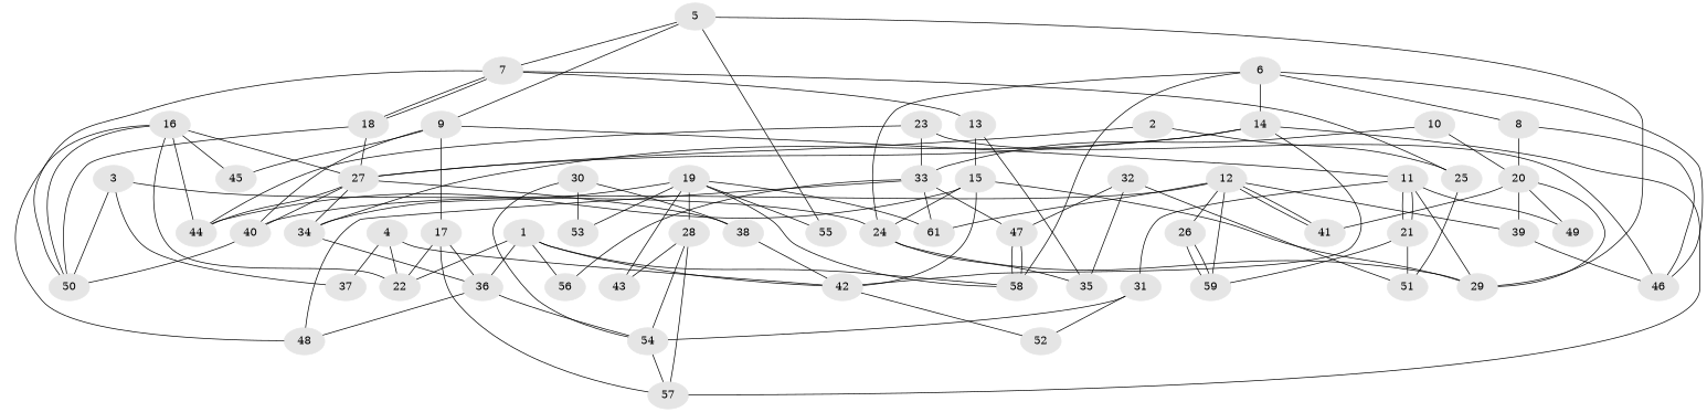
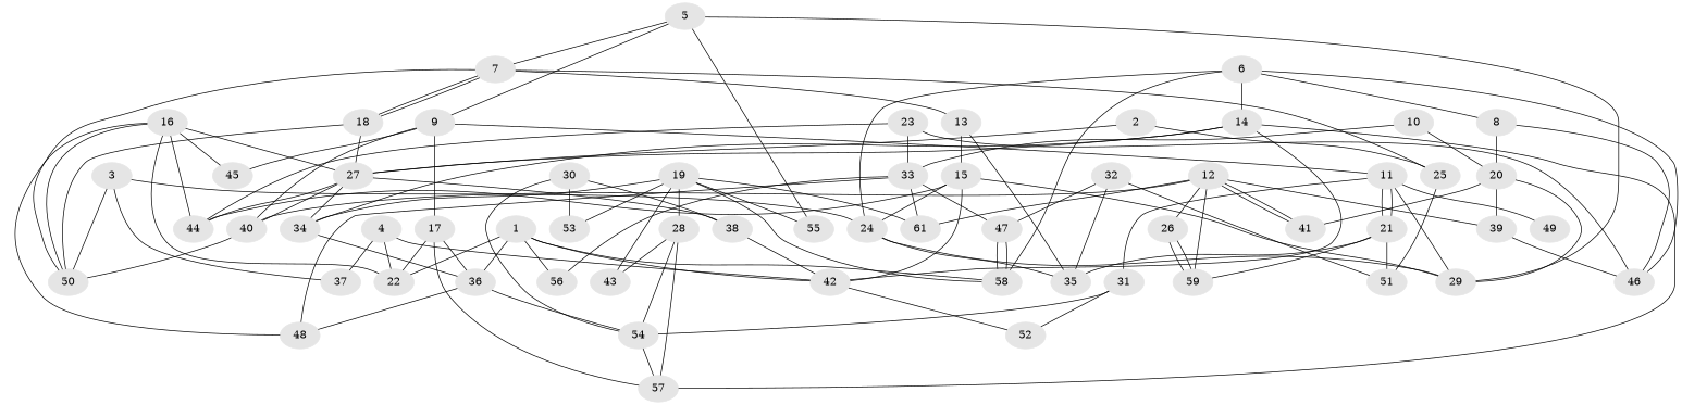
  graph {
    node [color=gray90 style=filled]
    1
    22
    36
    42
    56
    58
    48
    54
    52
    2
    25
    27
    51
    40
    34
    44
    38
    3
    24
    37
    50
    29
    35
    4
    5
    7
    9
    55
    13
    18
    11
    17
    45
    6
    8
    14
    46
    20
    57
    15
    49
    39
    41
    21
    31
    10
    33
    n48 [label=61]
    47
    59
    12
    26
    16
    19
    28
    43
    53
    23
    30
    32
    1 -- 22
    1 -- 36
    1 -- 42
    1 -- 56
    1 -- 58
    36 -- 48
    36 -- 54
    42 -- 52
    54 -- 57
    2 -- 25
    2 -- 27
    25 -- 51
    27 -- 40
    27 -- 34
    27 -- 44
    27 -- 38
    40 -- 50
    34 -- 36
    38 -- 42
    3 -- 24
    3 -- 37
    3 -- 50
    24 -- 29
    24 -- 35
    4 -- 22
    4 -- 42
    4 -- 37
    5 -- 29
    5 -- 7
    5 -- 9
    5 -- 55
    7 -- 25
    7 -- 50
    7 -- 13
    7 -- 18
    7 -- 18
    9 -- 40
    9 -- 11
    9 -- 17
    9 -- 45
    13 -- 35
    13 -- 15
    18 -- 27
    18 -- 50
    11 -- 29
    11 -- 49
    11 -- 21
    11 -- 21
    11 -- 31
    17 -- 22
    17 -- 36
    17 -- 57
    6 -- 58
    6 -- 24
    6 -- 8
    6 -- 14
    6 -- 46
    8 -- 46
    8 -- 20
    14 -- 42
    14 -- 27
    14 -- 34
    14 -- 57
    20 -- 29
-   20 -- 49
    20 -- 39
    20 -- 41
    15 -- 42
    15 -- 44
    15 -- 24
    15 -- 29
    39 -- 46
    21 -- 51
+   21 -- 35
    21 -- 59
    31 -- 54
    31 -- 52
    10 -- 20
    10 -- 33
    33 -- 56
    33 -- 48
    33 -- n48
    33 -- 47
    47 -- 58
    47 -- 58
    12 -- 40
    12 -- 39
    12 -- 41
    12 -- 41
    12 -- n48
    12 -- 59
    12 -- 26
    26 -- 59
    26 -- 59
    16 -- 22
    16 -- 48
    16 -- 27
    16 -- 44
    16 -- 50
    16 -- 45
    19 -- 58
    19 -- 34
    19 -- 55
    19 -- n48
    19 -- 28
    19 -- 43
    19 -- 53
    28 -- 54
    28 -- 57
    28 -- 43
    23 -- 44
    23 -- 46
    23 -- 33
    30 -- 54
    30 -- 38
    30 -- 53
    32 -- 51
    32 -- 35
    32 -- 47
  }
